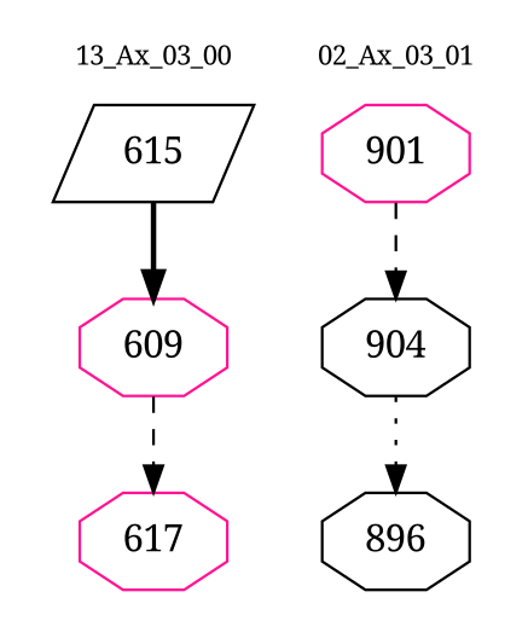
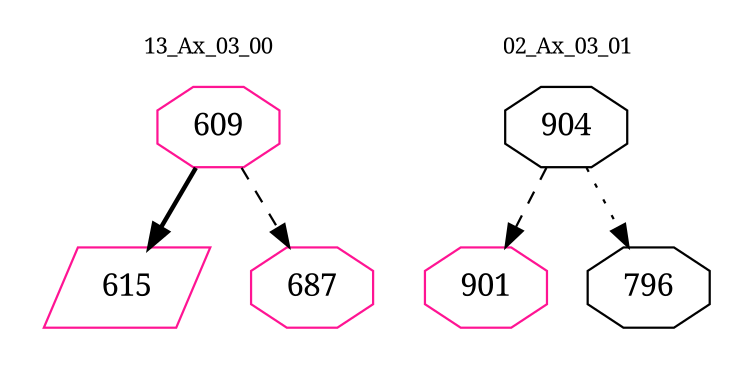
  digraph {
    fontname="Noto Serif"
    node [color=deeppink fontname="Noto Serif" shape=octagon]
    edge [color=black fontname="Noto Serif" style=dashed]
    n1 [label=609]
-   n2 [color=black label=615 shape=parallelogram]
-   n3 [label=617]
+   n2 [label=615 shape=parallelogram]
+   n3 [label=687]
    n4 [label=901]
    n5 [color=black label=904]
-   n6 [color=black label=896]
+   n6 [color=black label=796]
    subgraph cluster_1 {
      color=white
      fontsize=10
      label="13_Ax_03_00"
      n1
      n2
      n3
    }
    subgraph cluster_2 {
      color=white
      fontsize=10
      label="02_Ax_03_01"
      n4
      n5
      n6
    }
-   n2 -> n1 [style=bold]
+   n1 -> n2 [style=bold]
    n1 -> n3
-   n4 -> n5
+   n5 -> n4
    n5 -> n6 [style=dotted]
  }
